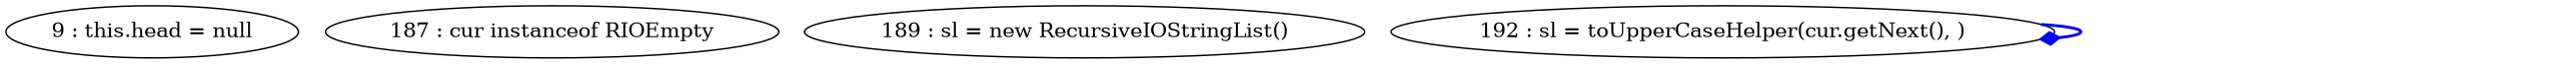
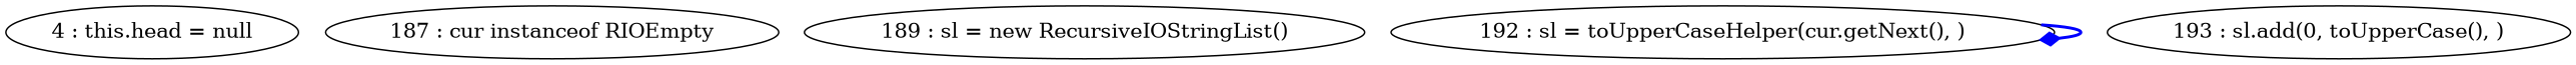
  digraph {
-   "4 : this.head = null" [label="9 : this.head = null"]
+   "4 : this.head = null"
    "187 : cur instanceof RIOEmpty"
    "189 : sl = new RecursiveIOStringList()"
    "192 : sl = toUpperCaseHelper(cur.getNext(), )"
+   "193 : sl.add(0, toUpperCase(), )"
    "192 : sl = toUpperCaseHelper(cur.getNext(), )" -> "192 : sl = toUpperCaseHelper(cur.getNext(), )" [style=bold color=blue arrowhead=diamond]
  }
